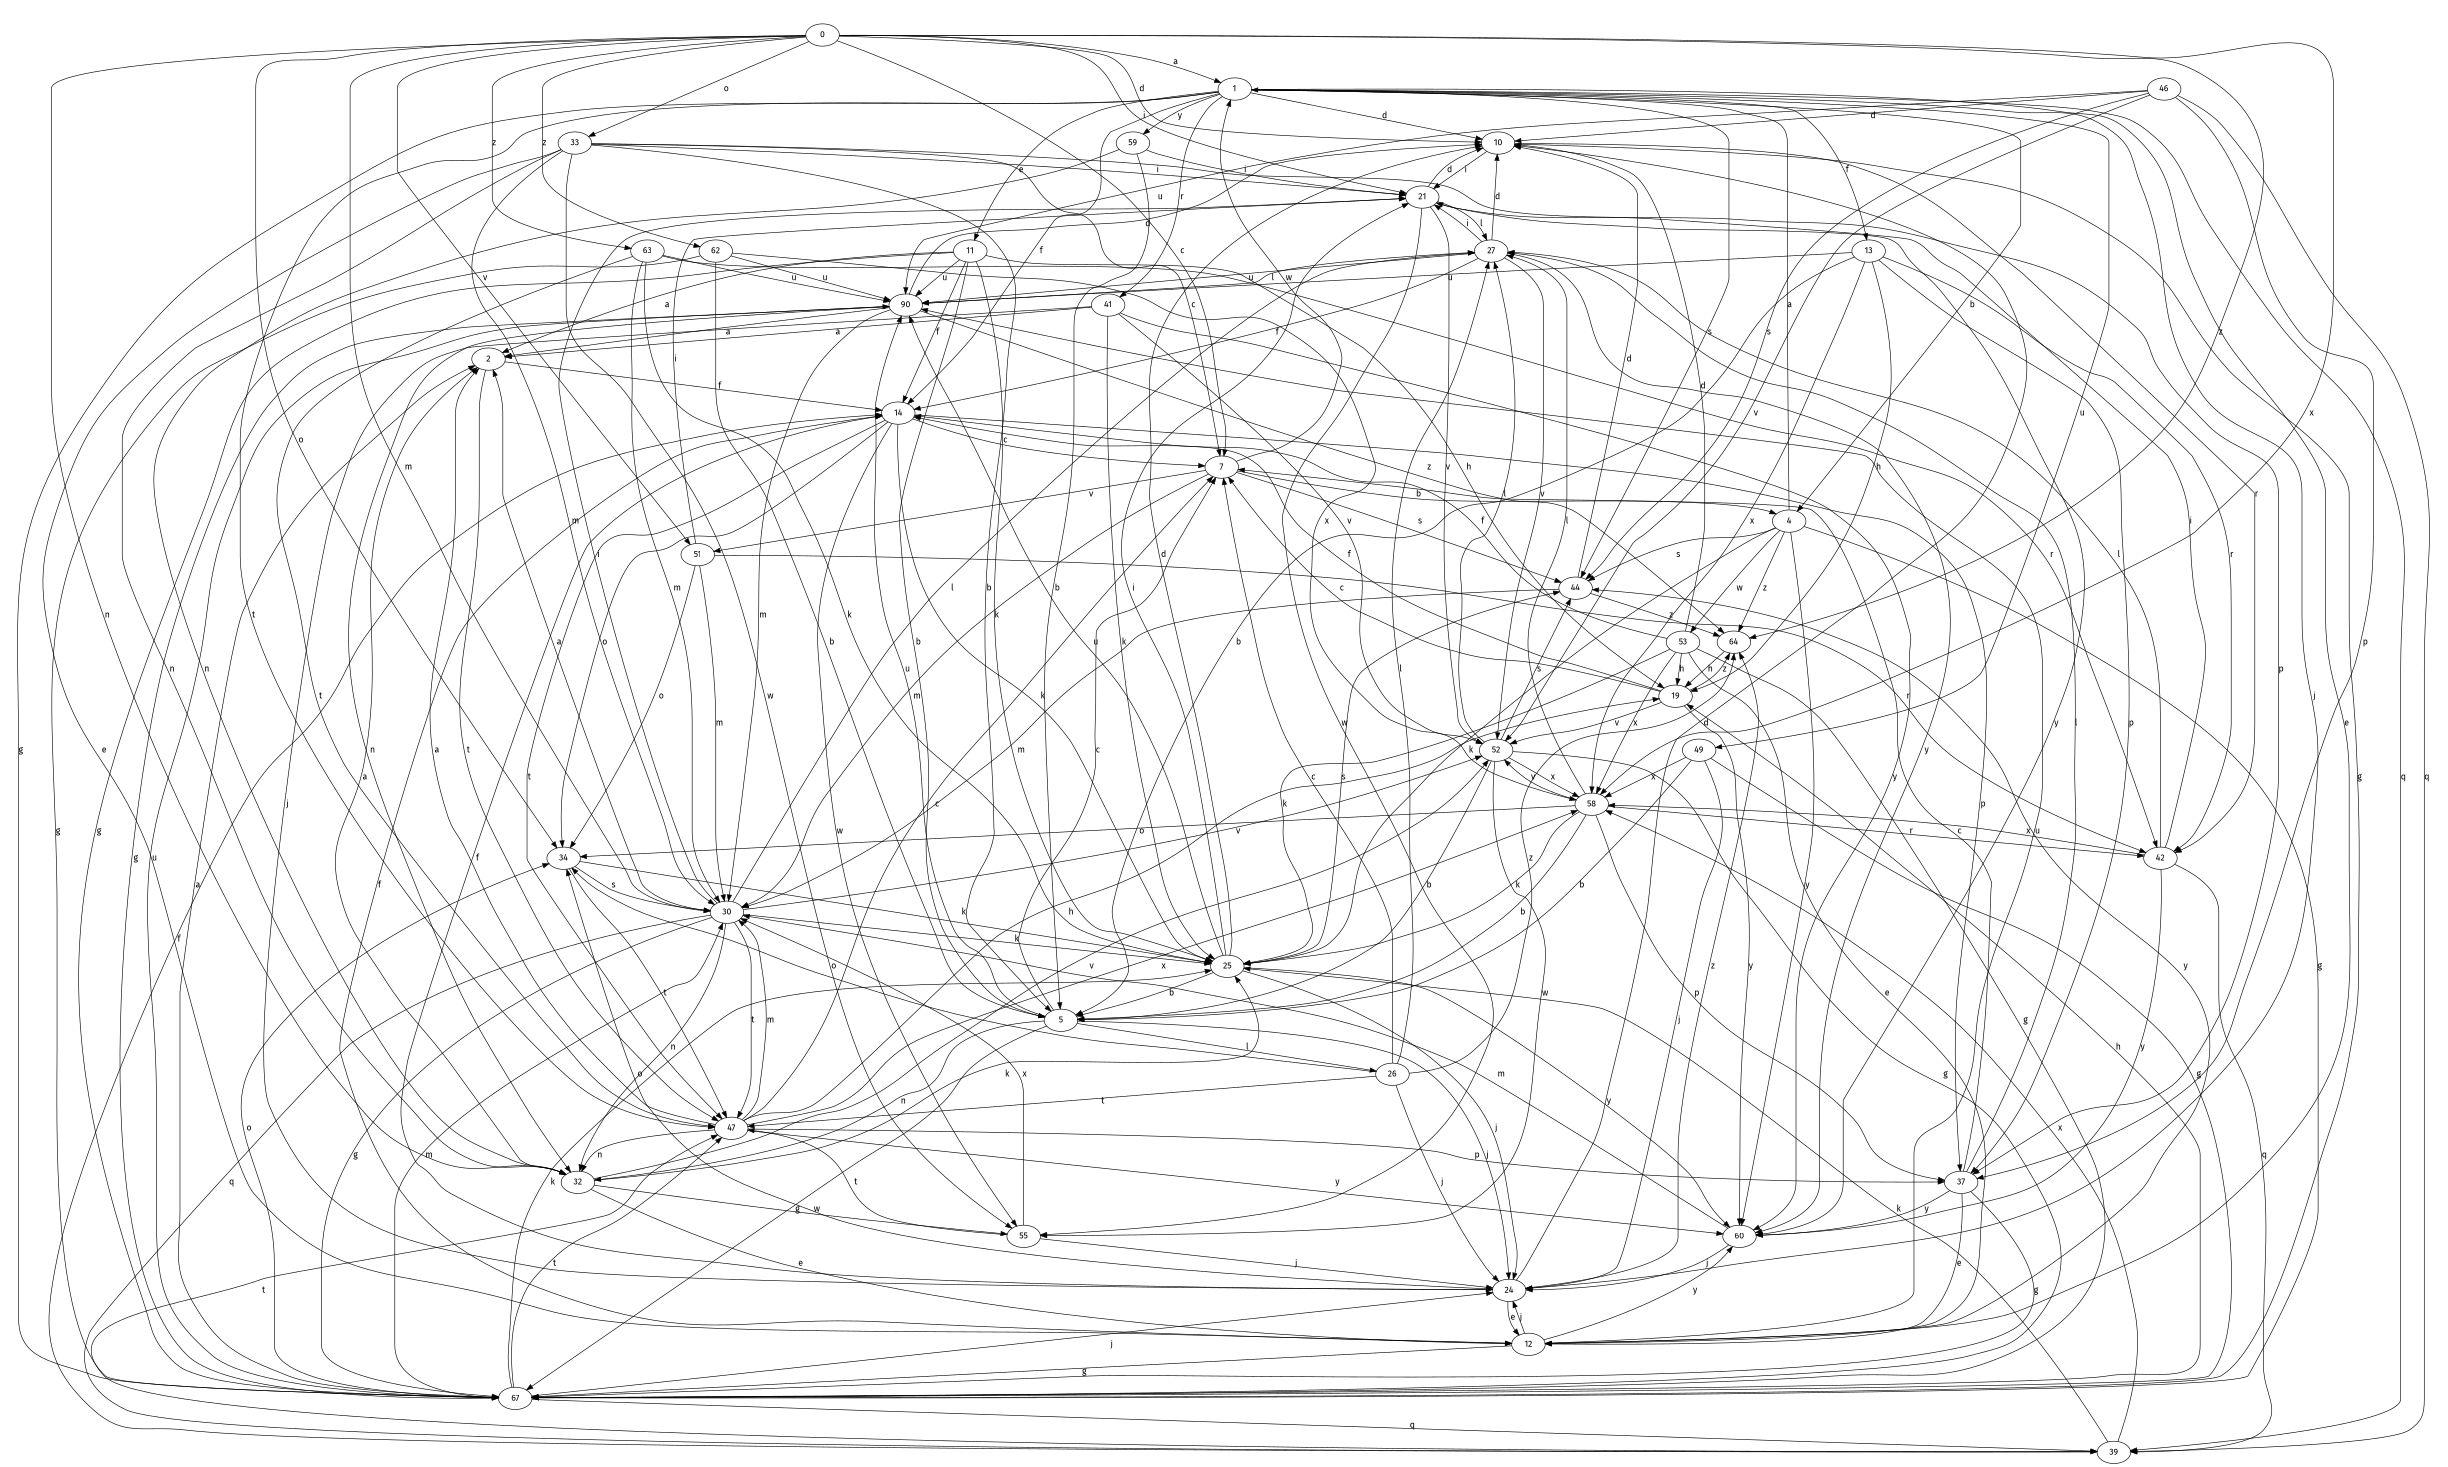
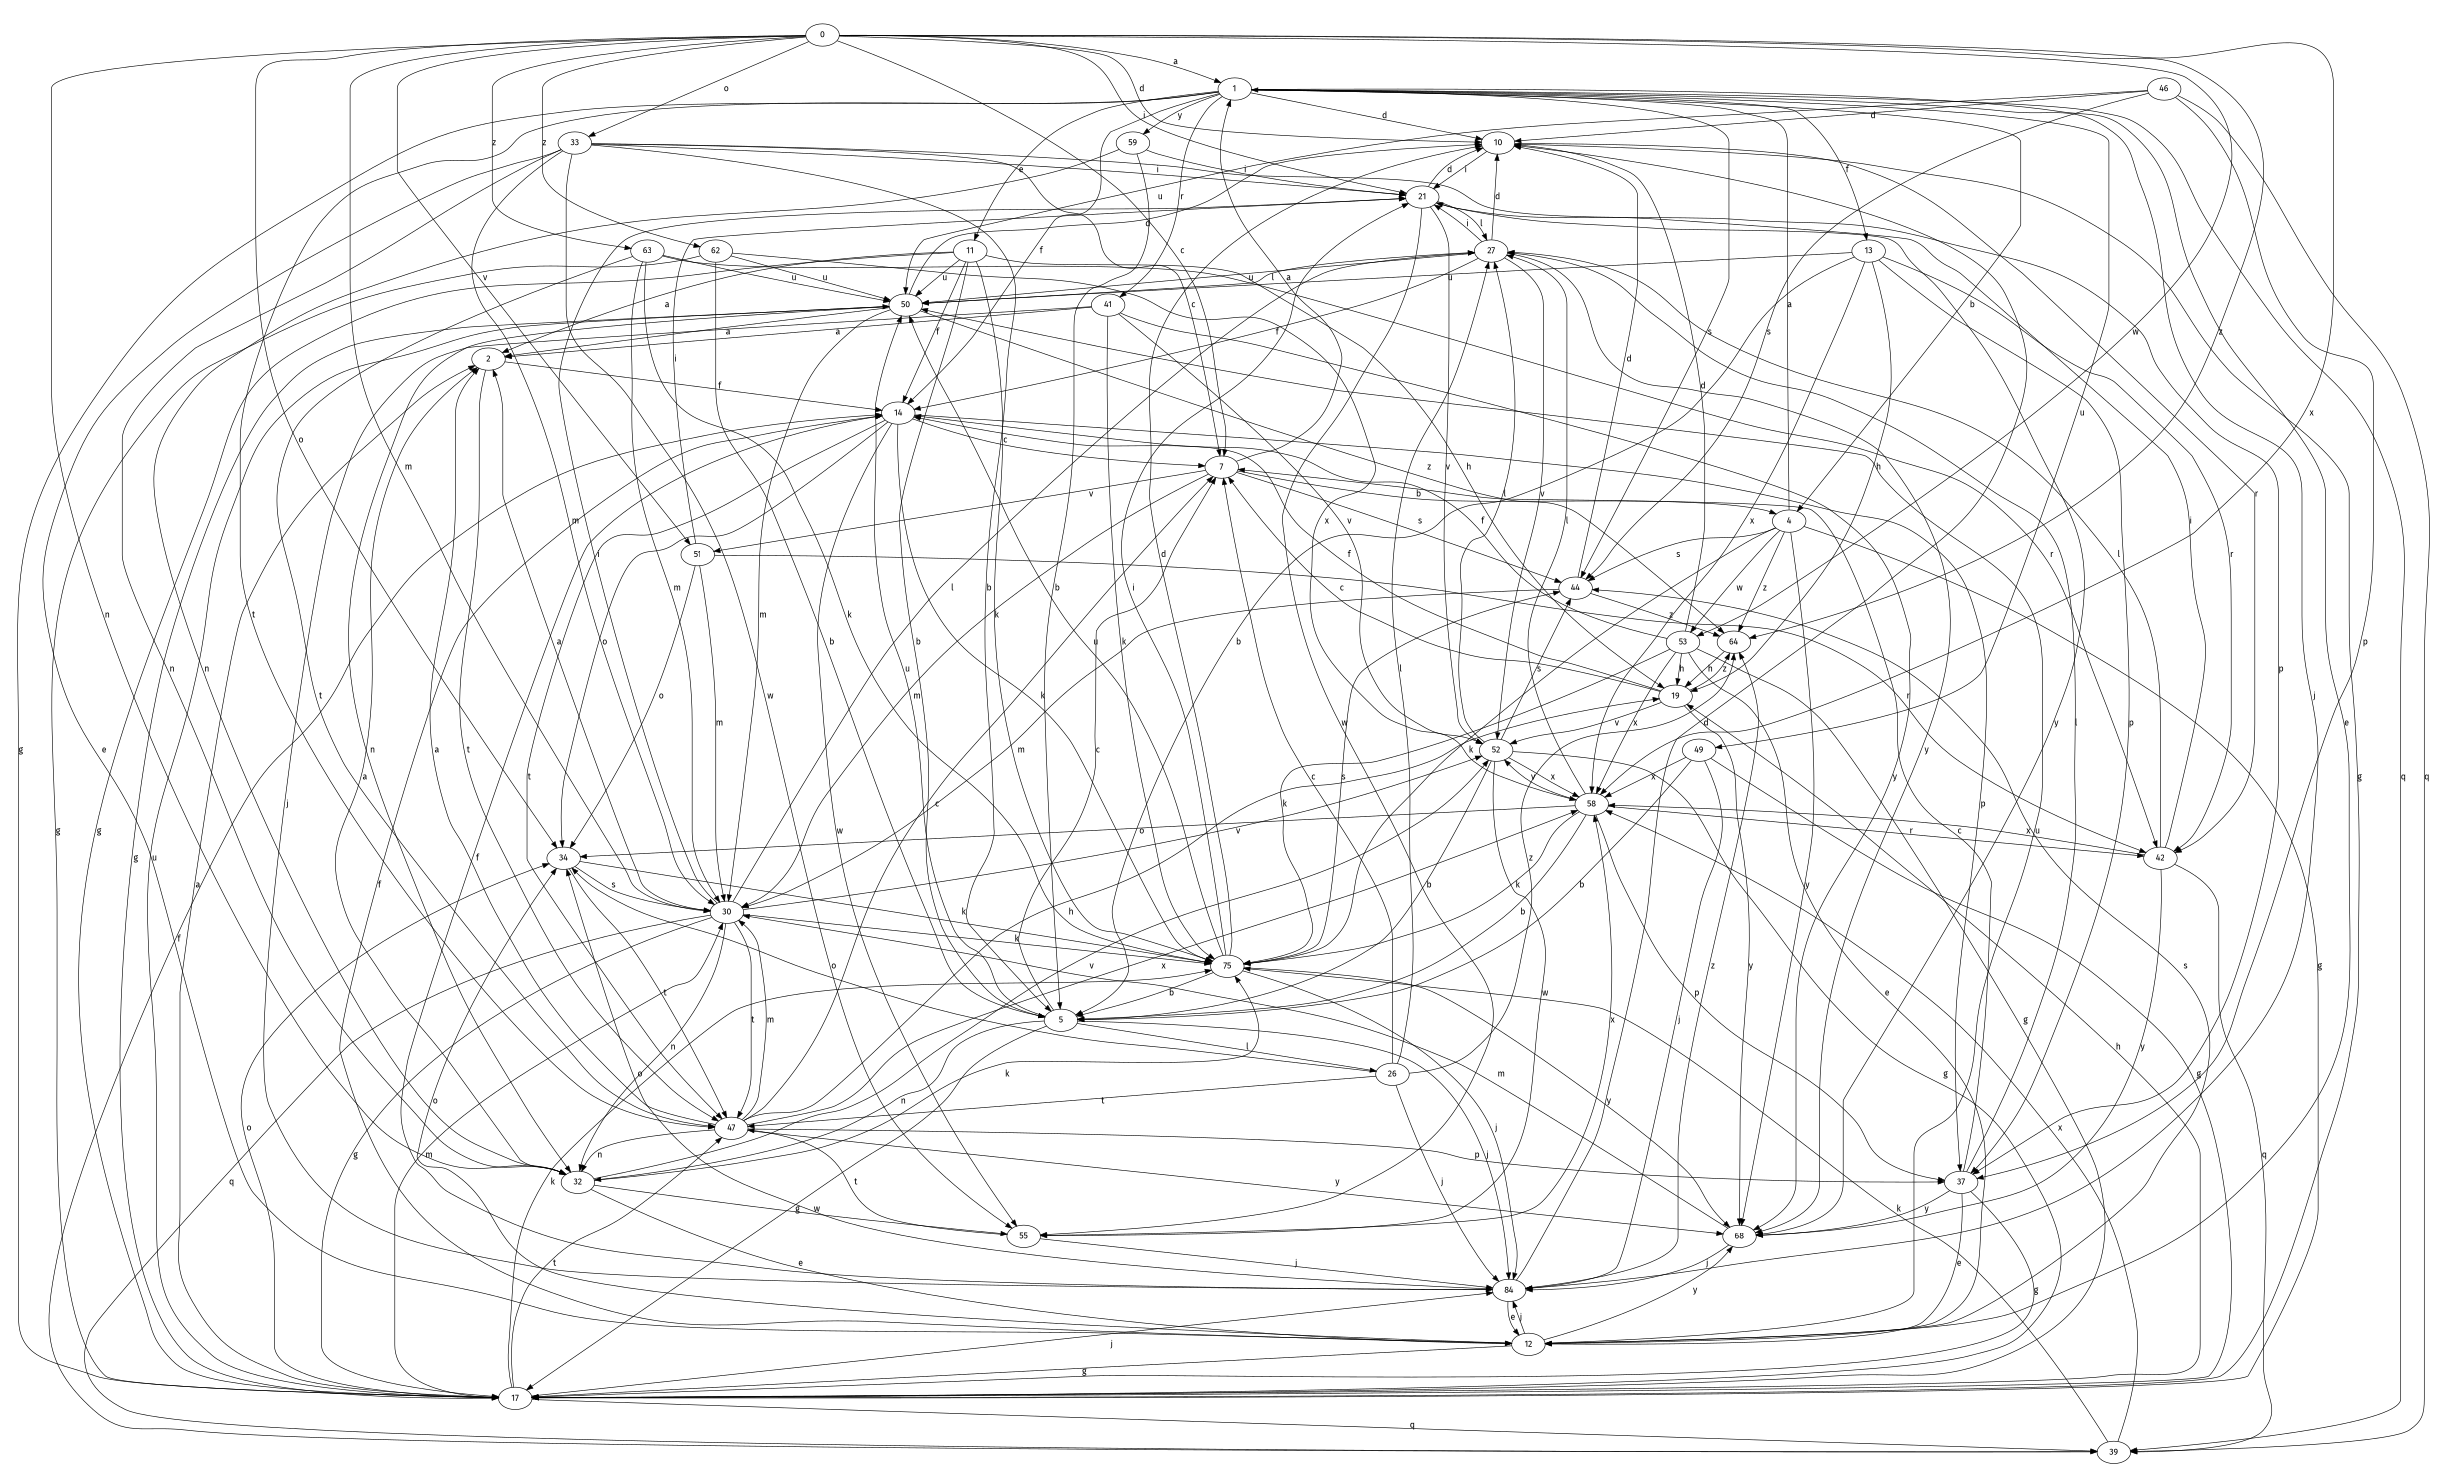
  strict digraph {
    fontname="Fira Sans"
    node [fontname="Fira Sans"]
    edge [fontname="Fira Sans"]
    0
    1
    7
    10
    21
    30
    32
    33
    34
    51
    53
    58
    62
    63
    64
    4
    11
    12
    13
    14
-   17 [label=67]
-   24
+   17
+   24 [label=84]
    39
    41
    44
    47
    49
    59
    42
-   60
+   60 [label=68]
    55
    52
    27
    2
-   25
+   25 [label=75]
    5
    37
    46
-   50 [label=90]
+   50
    19
    26
    0 -> 1 [label=a]
    0 -> 7 [label=c]
    0 -> 10 [label=d]
    0 -> 21 [label=i]
    0 -> 30 [label=m]
    0 -> 32 [label=n]
    0 -> 33 [label=o]
    0 -> 34 [label=o]
    0 -> 51 [label=v]
+   0 -> 53 [label=w]
    0 -> 58 [label=x]
    0 -> 62 [label=z]
    0 -> 63 [label=z]
    0 -> 64 [label=z]
    1 -> 10 [label=d]
    1 -> 4 [label=b]
    1 -> 11 [label=e]
    1 -> 12 [label=e]
    1 -> 13 [label=f]
    1 -> 14 [label=f]
    1 -> 17 [label=g]
    1 -> 24 [label=j]
    1 -> 39 [label=q]
    1 -> 41 [label=r]
    1 -> 44 [label=s]
    1 -> 47 [label=t]
    1 -> 49 [label=u]
    1 -> 59 [label=y]
-   7 -> 1 [label=w]
+   7 -> 1 [label=a]
    7 -> 30 [label=m]
    7 -> 51 [label=v]
    7 -> 4 [label=b]
    7 -> 44 [label=s]
    10 -> 21 [label=i]
    10 -> 17 [label=g]
    10 -> 42 [label=r]
    21 -> 10 [label=d]
    21 -> 60 [label=y]
    21 -> 55 [label=w]
    21 -> 52 [label=v]
    21 -> 27 [label=l]
    30 -> 21 [label=i]
    30 -> 32 [label=n]
    30 -> 17 [label=g]
    30 -> 39 [label=q]
    30 -> 47 [label=t]
    30 -> 52 [label=v]
    30 -> 27 [label=l]
    30 -> 2 [label=a]
    30 -> 25 [label=k]
    32 -> 12 [label=e]
    32 -> 55 [label=w]
    32 -> 52 [label=v]
    32 -> 2 [label=a]
    32 -> 25 [label=k]
    33 -> 7 [label=c]
    33 -> 21 [label=i]
    33 -> 30 [label=m]
    33 -> 32 [label=n]
    33 -> 12 [label=e]
    33 -> 55 [label=w]
    33 -> 5 [label=b]
    33 -> 37 [label=p]
    34 -> 30 [label=s]
    34 -> 47 [label=t]
    34 -> 25 [label=k]
    51 -> 21 [label=i]
    51 -> 30 [label=m]
    51 -> 34 [label=o]
    51 -> 42 [label=r]
    53 -> 10 [label=d]
    53 -> 58 [label=x]
    53 -> 12 [label=e]
    53 -> 14 [label=f]
    53 -> 17 [label=g]
    53 -> 25 [label=k]
    53 -> 19 [label=h]
    58 -> 34 [label=o]
    58 -> 42 [label=r]
    58 -> 52 [label=v]
    58 -> 27 [label=l]
    58 -> 25 [label=k]
    58 -> 5 [label=b]
    58 -> 37 [label=p]
    62 -> 58 [label=x]
    62 -> 17 [label=g]
    62 -> 5 [label=b]
    62 -> 50 [label=u]
    63 -> 30 [label=m]
    63 -> 47 [label=t]
    63 -> 42 [label=r]
    63 -> 25 [label=k]
    63 -> 50 [label=u]
    64 -> 19 [label=h]
    4 -> 1 [label=a]
    4 -> 53 [label=w]
    4 -> 64 [label=z]
    4 -> 17 [label=g]
    4 -> 44 [label=s]
    4 -> 60 [label=y]
    4 -> 25 [label=k]
    11 -> 14 [label=f]
    11 -> 17 [label=g]
    11 -> 2 [label=a]
    11 -> 25 [label=k]
    11 -> 5 [label=b]
    11 -> 50 [label=u]
    11 -> 19 [label=h]
+   12 -> 34 [label=o]
    12 -> 14 [label=f]
    12 -> 17 [label=g]
    12 -> 24 [label=j]
-   12 -> 44 [label=y]
+   12 -> 44 [label=s]
    12 -> 60 [label=y]
    12 -> 50 [label=u]
    13 -> 58 [label=x]
    13 -> 42 [label=r]
    13 -> 5 [label=b]
    13 -> 37 [label=p]
    13 -> 50 [label=u]
    13 -> 19 [label=h]
    14 -> 7 [label=c]
    14 -> 34 [label=o]
    14 -> 47 [label=t]
    14 -> 55 [label=w]
    14 -> 25 [label=k]
    14 -> 37 [label=p]
    17 -> 30 [label=m]
    17 -> 34 [label=o]
    17 -> 24 [label=j]
    17 -> 39 [label=q]
    17 -> 47 [label=t]
    17 -> 2 [label=a]
    17 -> 25 [label=k]
    17 -> 50 [label=u]
    17 -> 19 [label=h]
    24 -> 10 [label=d]
    24 -> 34 [label=o]
    24 -> 64 [label=z]
    24 -> 12 [label=e]
    24 -> 14 [label=f]
    39 -> 58 [label=x]
    39 -> 14 [label=f]
-   39 -> 47 [label=t]
    39 -> 25 [label=k]
    41 -> 24 [label=j]
    41 -> 60 [label=y]
    41 -> 52 [label=v]
    41 -> 2 [label=a]
    41 -> 25 [label=k]
    44 -> 10 [label=d]
    44 -> 30 [label=m]
    44 -> 64 [label=z]
    47 -> 7 [label=c]
    47 -> 30 [label=m]
    47 -> 32 [label=n]
    47 -> 58 [label=x]
    47 -> 60 [label=y]
    47 -> 2 [label=a]
    47 -> 37 [label=p]
    47 -> 19 [label=h]
    49 -> 58 [label=x]
    49 -> 17 [label=g]
    49 -> 24 [label=j]
    49 -> 5 [label=b]
    59 -> 21 [label=i]
    59 -> 32 [label=n]
    59 -> 5 [label=b]
    42 -> 21 [label=i]
    42 -> 58 [label=x]
    42 -> 39 [label=q]
    42 -> 60 [label=y]
    42 -> 27 [label=l]
    60 -> 30 [label=m]
    60 -> 24 [label=j]
-   55 -> 30 [label=x]
+   55 -> 58 [label=x]
    55 -> 24 [label=j]
    55 -> 47 [label=t]
    52 -> 58 [label=x]
    52 -> 17 [label=g]
    52 -> 44 [label=s]
    52 -> 55 [label=w]
    52 -> 27 [label=l]
    52 -> 5 [label=b]
    27 -> 10 [label=d]
    27 -> 21 [label=i]
    27 -> 14 [label=f]
    27 -> 60 [label=y]
    27 -> 52 [label=v]
    27 -> 50 [label=u]
    2 -> 14 [label=f]
    2 -> 47 [label=t]
    25 -> 10 [label=d]
    25 -> 21 [label=i]
    25 -> 24 [label=j]
    25 -> 44 [label=s]
    25 -> 60 [label=y]
    25 -> 5 [label=b]
    25 -> 50 [label=u]
    5 -> 7 [label=c]
    5 -> 32 [label=n]
    5 -> 17 [label=g]
    5 -> 24 [label=j]
    5 -> 50 [label=u]
    5 -> 26 [label=l]
    37 -> 7 [label=c]
    37 -> 12 [label=e]
    37 -> 17 [label=g]
    37 -> 60 [label=y]
    37 -> 27 [label=l]
    46 -> 10 [label=d]
    46 -> 39 [label=q]
    46 -> 44 [label=s]
-   46 -> 52 [label=v]
    46 -> 37 [label=p]
    46 -> 50 [label=u]
    50 -> 10 [label=d]
    50 -> 30 [label=m]
    50 -> 32 [label=n]
    50 -> 64 [label=z]
    50 -> 17 [label=g]
    50 -> 27 [label=l]
    50 -> 2 [label=a]
    19 -> 7 [label=c]
    19 -> 64 [label=z]
    19 -> 14 [label=f]
    19 -> 60 [label=y]
    19 -> 52 [label=v]
    26 -> 7 [label=c]
    26 -> 34 [label=o]
    26 -> 64 [label=z]
    26 -> 24 [label=j]
    26 -> 47 [label=t]
    26 -> 27 [label=l]
  }
